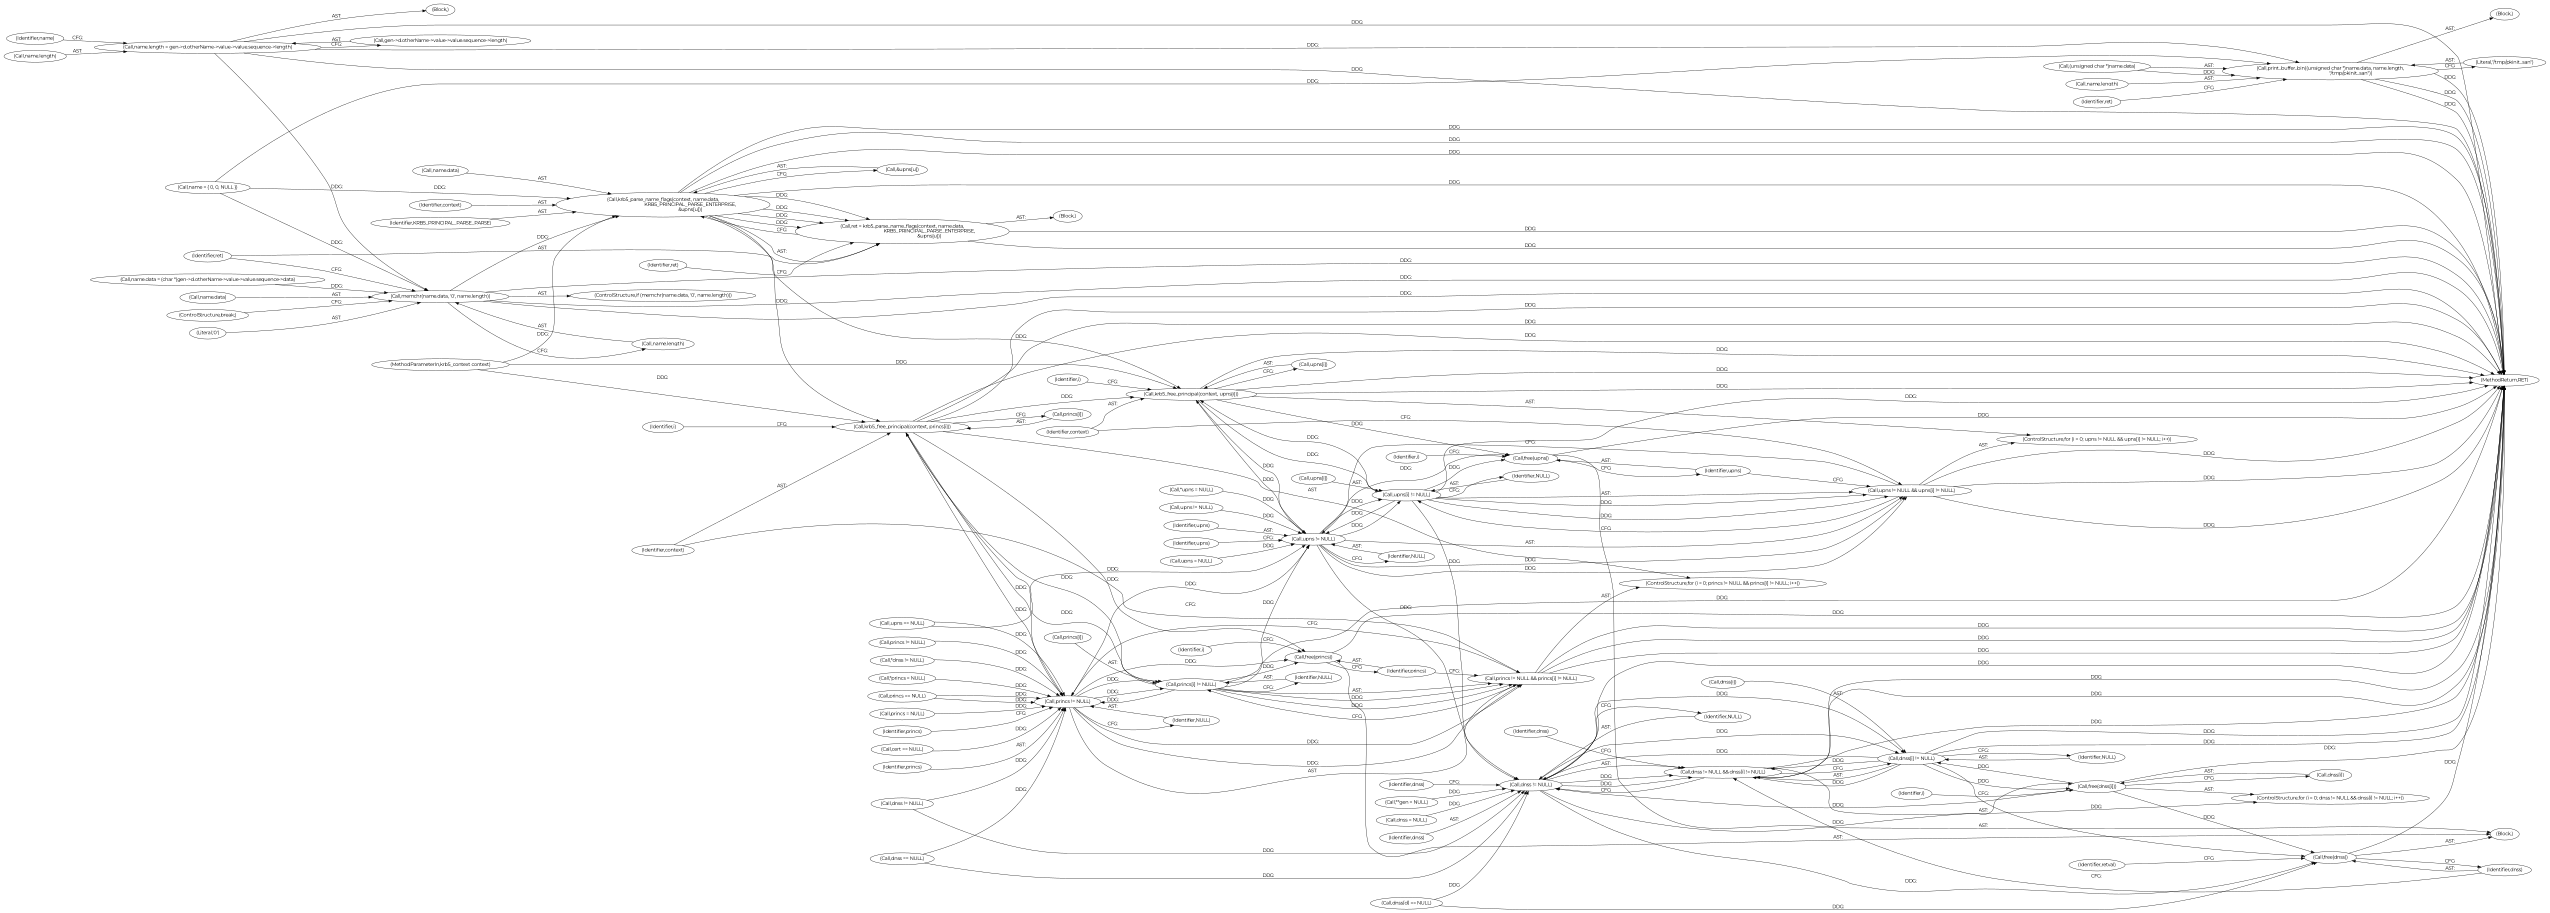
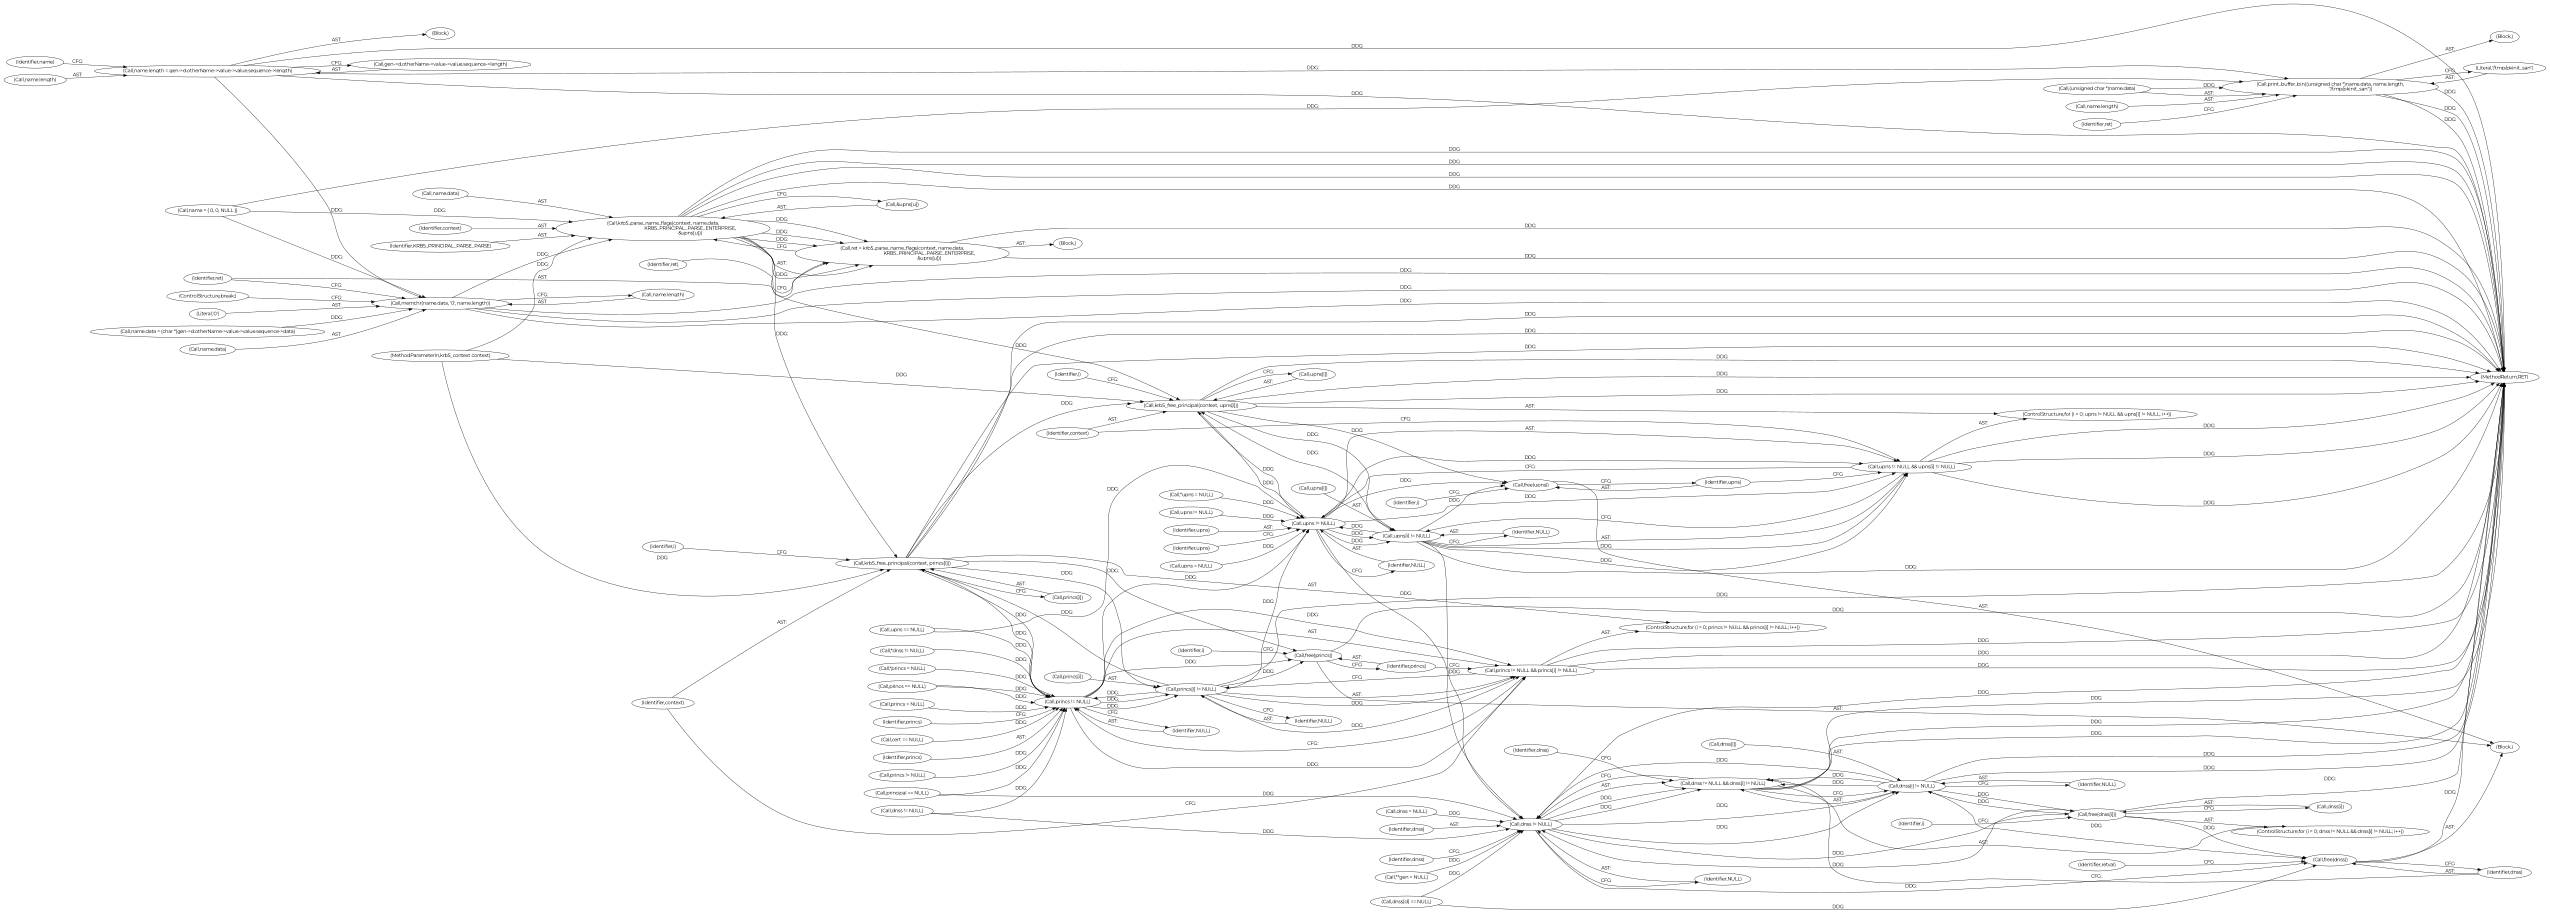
  digraph {
    fontname=Montserrat
    rankdir=LR
    node [fontname=Montserrat]
    edge [fontname=Montserrat]
    n1 [label="(Call,name.length = gen->d.otherName->value->value.sequence->length)"]
    n2 [label="(Call,print_buffer_bin((unsigned char *)name.data, name.length,\n                                 \"/tmp/pkinit_san\"))"]
    n3 [label="(Call,memchr(name.data, '\0', name.length))"]
    n4 [label="(Call,gen->d.otherName->value->value.sequence->length)"]
    n5 [label="(Block,)"]
    n6 [label="(MethodReturn,RET)"]
    n7 [label="(Block,)"]
    n8 [label="(Literal,\"/tmp/pkinit_san\")"]
    n9 [label="(Call,krb5_parse_name_flags(context, name.data,\n                                            KRB5_PRINCIPAL_PARSE_ENTERPRISE,\n                                            &upns[u]))"]
-   n10 [label="(ControlStructure,if (memchr(name.data, '\0', name.length)))"]
    n11 [label="(Call,name.length)"]
    n12 [label="(Call,ret = krb5_parse_name_flags(context, name.data,\n                                            KRB5_PRINCIPAL_PARSE_ENTERPRISE,\n                                            &upns[u]))"]
    n13 [label="(Call,krb5_free_principal(context, princs[i]))"]
    n14 [label="(Call,krb5_free_principal(context, upns[i]))"]
    n15 [label="(Call,&upns[u])"]
    n16 [label="(Block,)"]
    n17 [label="(Call,princs != NULL)"]
    n18 [label="(Call,princs[i] != NULL)"]
    n19 [label="(Call,free(princs))"]
    n20 [label="(Call,princs[i])"]
    n21 [label="(ControlStructure,for (i = 0; princs != NULL && princs[i] != NULL; i++))"]
    n22 [label="(Call,upns != NULL)"]
    n23 [label="(Call,upns[i] != NULL)"]
    n24 [label="(Call,free(upns))"]
    n25 [label="(ControlStructure,for (i = 0; upns != NULL && upns[i] != NULL; i++))"]
    n26 [label="(Call,upns[i])"]
    n27 [label="(Call,princs != NULL && princs[i] != NULL)"]
    n28 [label="(Identifier,NULL)"]
    n29 [label="(Identifier,NULL)"]
    n30 [label="(Identifier,princs)"]
    n31 [label="(Block,)"]
    n32 [label="(Call,upns != NULL && upns[i] != NULL)"]
    n33 [label="(Call,dnss != NULL)"]
    n34 [label="(Identifier,NULL)"]
    n35 [label="(Identifier,NULL)"]
    n36 [label="(Identifier,upns)"]
    n37 [label="(Call,dnss != NULL && dnss[i] != NULL)"]
    n38 [label="(Call,dnss[i] != NULL)"]
    n39 [label="(Call,free(dnss[i]))"]
    n40 [label="(Call,free(dnss))"]
    n41 [label="(Identifier,NULL)"]
    n42 [label="(ControlStructure,for (i = 0; dnss != NULL && dnss[i] != NULL; i++))"]
    n43 [label="(Identifier,NULL)"]
    n44 [label="(Call,dnss[i])"]
    n45 [label="(Identifier,dnss)"]
    n46 [label="(Identifier,i)"]
    n47 [label="(Identifier,dnss)"]
    n48 [label="(Identifier,context)"]
    n49 [label="(Call,(unsigned char *)name.data)"]
    n50 [label="(Call,*upns = NULL)"]
    n51 [label="(Identifier,name)"]
    n52 [label="(Call,name.data = (char *)gen->d.otherName->value->value.sequence->data)"]
    n53 [label="(ControlStructure,break;)"]
    n54 [label="(Literal,'\0')"]
    n55 [label="(Call,*dnss != NULL)"]
    n56 [label="(Call,*princs = NULL)"]
    n57 [label="(Identifier,context)"]
    n58 [label="(Call,upns != NULL)"]
    n59 [label="(Call,**gen = NULL)"]
    n60 [label="(Call,princs == NULL)"]
    n61 [label="(Call,upns[i])"]
    n62 [label="(Call,dnss = NULL)"]
    n63 [label="(Identifier,dnss)"]
    n64 [label="(Identifier,ret)"]
    n65 [label="(Identifier,ret)"]
    n66 [label="(Identifier,context)"]
    n67 [label="(Identifier,KRB5_PRINCIPAL_PARSE_PARSE)"]
    n68 [label="(Call,princs = NULL)"]
    n69 [label="(Call,name.length)"]
    n70 [label="(Call,dnss[d] == NULL)"]
    n71 [label="(Call,name.data)"]
    n72 [label="(Identifier,i)"]
    n73 [label="(Identifier,upns)"]
    n74 [label="(Call,dnss != NULL)"]
    n75 [label="(Identifier,princs)"]
    n76 [label="(Identifier,dnss)"]
    n77 [label="(Identifier,upns)"]
    n78 [label="(Call,princs[i])"]
    n79 [label="(Call,dnss[i])"]
    n80 [label="(Call,cert == NULL)"]
    n81 [label="(Identifier,i)"]
    n82 [label="(Identifier,i)"]
    n83 [label="(MethodParameterIn,krb5_context context)"]
    n84 [label="(Call,name.length)"]
    n85 [label="(Call,name.data)"]
    n86 [label="(Identifier,ret)"]
    n87 [label="(Call,upns == NULL)"]
    n88 [label="(Call,name = { 0, 0, NULL })"]
    n89 [label="(Call,upns = NULL)"]
    n90 [label="(Identifier,retval)"]
    n91 [label="(Identifier,princs)"]
    n92 [label="(Call,princs != NULL)"]
    n93 [label="(Identifier,i)"]
-   n94 [label="(Call,dnss == NULL)"]
+   n94 [label="(Call,principal == NULL)"]
    n1 -> n2 [label="DDG: "]
    n1 -> n3 [label="DDG: "]
    n1 -> n4 [label="CFG: "]
    n1 -> n5 [label="AST: "]
    n1 -> n6 [label="DDG: "]
    n1 -> n6 [label="DDG: "]
    n2 -> n6 [label="DDG: "]
    n2 -> n6 [label="DDG: "]
    n2 -> n6 [label="DDG: "]
    n2 -> n7 [label="AST: "]
    n2 -> n8 [label="CFG: "]
    n3 -> n6 [label="DDG: "]
    n3 -> n6 [label="DDG: "]
    n3 -> n6 [label="DDG: "]
    n3 -> n9 [label="DDG: "]
-   n3 -> n10 [label="AST: "]
    n3 -> n11 [label="CFG: "]
    n4 -> n1 [label="AST: "]
    n8 -> n2 [label="AST: "]
    n9 -> n6 [label="DDG: "]
    n9 -> n6 [label="DDG: "]
    n9 -> n6 [label="DDG: "]
    n9 -> n6 [label="DDG: "]
    n9 -> n12 [label="AST: "]
    n9 -> n12 [label="DDG: "]
    n9 -> n12 [label="DDG: "]
    n9 -> n12 [label="DDG: "]
    n9 -> n12 [label="DDG: "]
    n9 -> n13 [label="DDG: "]
    n9 -> n14 [label="DDG: "]
    n9 -> n15 [label="CFG: "]
    n11 -> n3 [label="AST: "]
    n12 -> n6 [label="DDG: "]
    n12 -> n6 [label="DDG: "]
    n12 -> n9 [label="CFG: "]
    n12 -> n16 [label="AST: "]
    n13 -> n6 [label="DDG: "]
    n13 -> n6 [label="DDG: "]
    n13 -> n6 [label="DDG: "]
    n13 -> n14 [label="DDG: "]
    n13 -> n17 [label="DDG: "]
    n13 -> n18 [label="DDG: "]
    n13 -> n19 [label="DDG: "]
    n13 -> n20 [label="CFG: "]
    n13 -> n21 [label="AST: "]
    n14 -> n6 [label="DDG: "]
    n14 -> n6 [label="DDG: "]
    n14 -> n6 [label="DDG: "]
    n14 -> n22 [label="DDG: "]
    n14 -> n23 [label="DDG: "]
    n14 -> n24 [label="DDG: "]
    n14 -> n25 [label="AST: "]
    n14 -> n26 [label="CFG: "]
    n15 -> n9 [label="AST: "]
    n17 -> n13 [label="DDG: "]
    n17 -> n18 [label="DDG: "]
    n17 -> n18 [label="DDG: "]
    n17 -> n19 [label="DDG: "]
    n17 -> n22 [label="DDG: "]
    n17 -> n27 [label="AST: "]
    n17 -> n27 [label="DDG: "]
    n17 -> n27 [label="DDG: "]
    n17 -> n28 [label="CFG: "]
    n18 -> n6 [label="DDG: "]
    n18 -> n13 [label="DDG: "]
    n18 -> n17 [label="DDG: "]
    n18 -> n19 [label="DDG: "]
    n18 -> n22 [label="DDG: "]
    n18 -> n27 [label="AST: "]
    n18 -> n27 [label="DDG: "]
    n18 -> n27 [label="DDG: "]
    n18 -> n29 [label="CFG: "]
    n19 -> n6 [label="DDG: "]
    n19 -> n30 [label="CFG: "]
    n19 -> n31 [label="AST: "]
    n20 -> n13 [label="AST: "]
    n22 -> n14 [label="DDG: "]
    n22 -> n23 [label="DDG: "]
    n22 -> n23 [label="DDG: "]
    n22 -> n24 [label="DDG: "]
    n22 -> n32 [label="AST: "]
    n22 -> n32 [label="DDG: "]
    n22 -> n32 [label="DDG: "]
    n22 -> n33 [label="DDG: "]
    n22 -> n34 [label="CFG: "]
    n23 -> n6 [label="DDG: "]
    n23 -> n14 [label="DDG: "]
    n23 -> n22 [label="DDG: "]
    n23 -> n24 [label="DDG: "]
    n23 -> n32 [label="AST: "]
    n23 -> n32 [label="DDG: "]
    n23 -> n32 [label="DDG: "]
    n23 -> n33 [label="DDG: "]
    n23 -> n35 [label="CFG: "]
-   n24 -> n6 [label="DDG: "]
    n24 -> n31 [label="AST: "]
    n24 -> n36 [label="CFG: "]
    n26 -> n14 [label="AST: "]
    n27 -> n6 [label="DDG: "]
    n27 -> n6 [label="DDG: "]
    n27 -> n6 [label="DDG: "]
    n27 -> n17 [label="CFG: "]
    n27 -> n18 [label="CFG: "]
    n27 -> n21 [label="AST: "]
    n28 -> n17 [label="AST: "]
    n29 -> n18 [label="AST: "]
    n30 -> n19 [label="AST: "]
    n30 -> n27 [label="CFG: "]
    n32 -> n6 [label="DDG: "]
    n32 -> n6 [label="DDG: "]
    n32 -> n6 [label="DDG: "]
    n32 -> n22 [label="CFG: "]
    n32 -> n23 [label="CFG: "]
    n32 -> n25 [label="AST: "]
    n33 -> n6 [label="DDG: "]
    n33 -> n37 [label="AST: "]
    n33 -> n37 [label="DDG: "]
    n33 -> n37 [label="DDG: "]
    n33 -> n38 [label="DDG: "]
    n33 -> n38 [label="DDG: "]
    n33 -> n39 [label="DDG: "]
    n33 -> n40 [label="DDG: "]
    n33 -> n41 [label="CFG: "]
    n34 -> n22 [label="AST: "]
    n35 -> n23 [label="AST: "]
    n36 -> n24 [label="AST: "]
    n36 -> n32 [label="CFG: "]
    n37 -> n6 [label="DDG: "]
    n37 -> n6 [label="DDG: "]
    n37 -> n6 [label="DDG: "]
    n37 -> n33 [label="CFG: "]
    n37 -> n38 [label="CFG: "]
    n37 -> n42 [label="AST: "]
    n38 -> n6 [label="DDG: "]
    n38 -> n6 [label="DDG: "]
    n38 -> n33 [label="DDG: "]
    n38 -> n37 [label="AST: "]
    n38 -> n37 [label="DDG: "]
    n38 -> n37 [label="DDG: "]
    n38 -> n39 [label="DDG: "]
    n38 -> n40 [label="DDG: "]
    n38 -> n43 [label="CFG: "]
    n39 -> n6 [label="DDG: "]
    n39 -> n33 [label="DDG: "]
    n39 -> n38 [label="DDG: "]
    n39 -> n40 [label="DDG: "]
    n39 -> n42 [label="AST: "]
    n39 -> n44 [label="CFG: "]
    n40 -> n6 [label="DDG: "]
    n40 -> n31 [label="AST: "]
    n40 -> n45 [label="CFG: "]
    n41 -> n33 [label="AST: "]
    n43 -> n38 [label="AST: "]
    n44 -> n39 [label="AST: "]
    n45 -> n37 [label="CFG: "]
    n45 -> n40 [label="AST: "]
    n46 -> n24 [label="CFG: "]
    n47 -> n33 [label="CFG: "]
    n48 -> n9 [label="AST: "]
    n49 -> n2 [label="AST: "]
    n49 -> n2 [label="DDG: "]
    n50 -> n22 [label="DDG: "]
    n51 -> n1 [label="CFG: "]
    n52 -> n3 [label="DDG: "]
    n53 -> n3 [label="CFG: "]
    n54 -> n3 [label="AST: "]
    n55 -> n17 [label="DDG: "]
    n56 -> n17 [label="DDG: "]
    n57 -> n14 [label="AST: "]
    n57 -> n32 [label="CFG: "]
    n58 -> n22 [label="DDG: "]
    n59 -> n33 [label="DDG: "]
    n60 -> n17 [label="DDG: "]
    n60 -> n17 [label="DDG: "]
    n61 -> n23 [label="AST: "]
    n62 -> n33 [label="DDG: "]
    n63 -> n33 [label="AST: "]
    n64 -> n3 [label="CFG: "]
    n64 -> n12 [label="AST: "]
    n65 -> n12 [label="CFG: "]
    n66 -> n13 [label="AST: "]
    n66 -> n27 [label="CFG: "]
    n67 -> n9 [label="AST: "]
    n68 -> n17 [label="DDG: "]
    n69 -> n1 [label="AST: "]
    n70 -> n33 [label="DDG: "]
    n70 -> n40 [label="DDG: "]
    n71 -> n9 [label="AST: "]
    n72 -> n19 [label="CFG: "]
    n73 -> n22 [label="AST: "]
    n74 -> n17 [label="DDG: "]
    n74 -> n33 [label="DDG: "]
    n75 -> n17 [label="CFG: "]
    n76 -> n37 [label="CFG: "]
    n77 -> n22 [label="CFG: "]
    n78 -> n18 [label="AST: "]
    n79 -> n38 [label="AST: "]
    n80 -> n17 [label="DDG: "]
    n81 -> n14 [label="CFG: "]
    n82 -> n39 [label="CFG: "]
    n83 -> n9 [label="DDG: "]
    n83 -> n13 [label="DDG: "]
    n83 -> n14 [label="DDG: "]
    n84 -> n2 [label="AST: "]
    n85 -> n3 [label="AST: "]
    n86 -> n2 [label="CFG: "]
    n87 -> n17 [label="DDG: "]
    n87 -> n22 [label="DDG: "]
    n88 -> n2 [label="DDG: "]
    n88 -> n3 [label="DDG: "]
    n88 -> n9 [label="DDG: "]
    n89 -> n22 [label="DDG: "]
    n90 -> n40 [label="CFG: "]
    n91 -> n17 [label="AST: "]
    n92 -> n17 [label="DDG: "]
    n93 -> n13 [label="CFG: "]
    n94 -> n17 [label="DDG: "]
    n94 -> n33 [label="DDG: "]
  }
